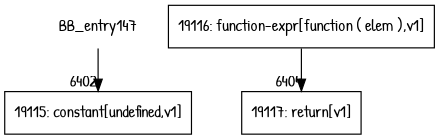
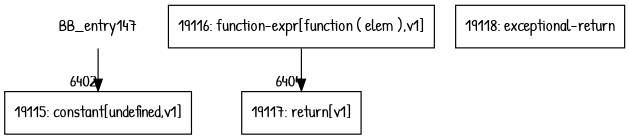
  digraph {
    fontname="Patrick Hand"
    rankdir=TD
    node [fontname="Patrick Hand" shape=record]
    edge [fontname="Patrick Hand" headport=n tailport=s]
    n1 [label=BB_entry147 shape=none]
    n2 [label="{19115: constant[undefined,v1]}"]
    n3 [label="{19116: function-expr[function ( elem ),v1]}"]
    n4 [label="{19117: return[v1]}"]
+   n5 [label="{19118: exceptional-return}"]
    n1 -> n2 [headlabel="    6402"]
    n3 -> n4 [headlabel="      6404"]
  }
